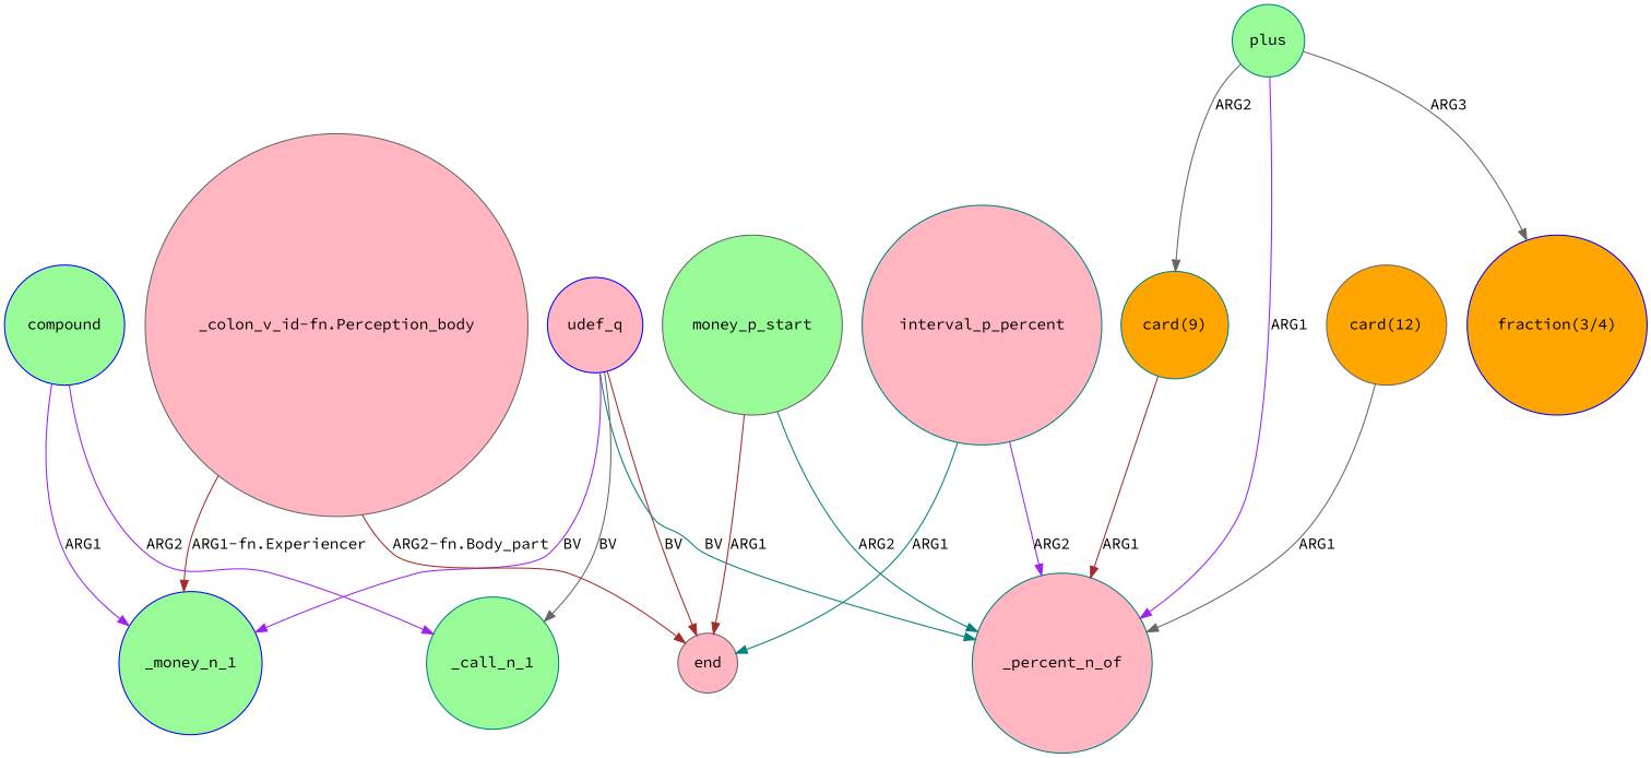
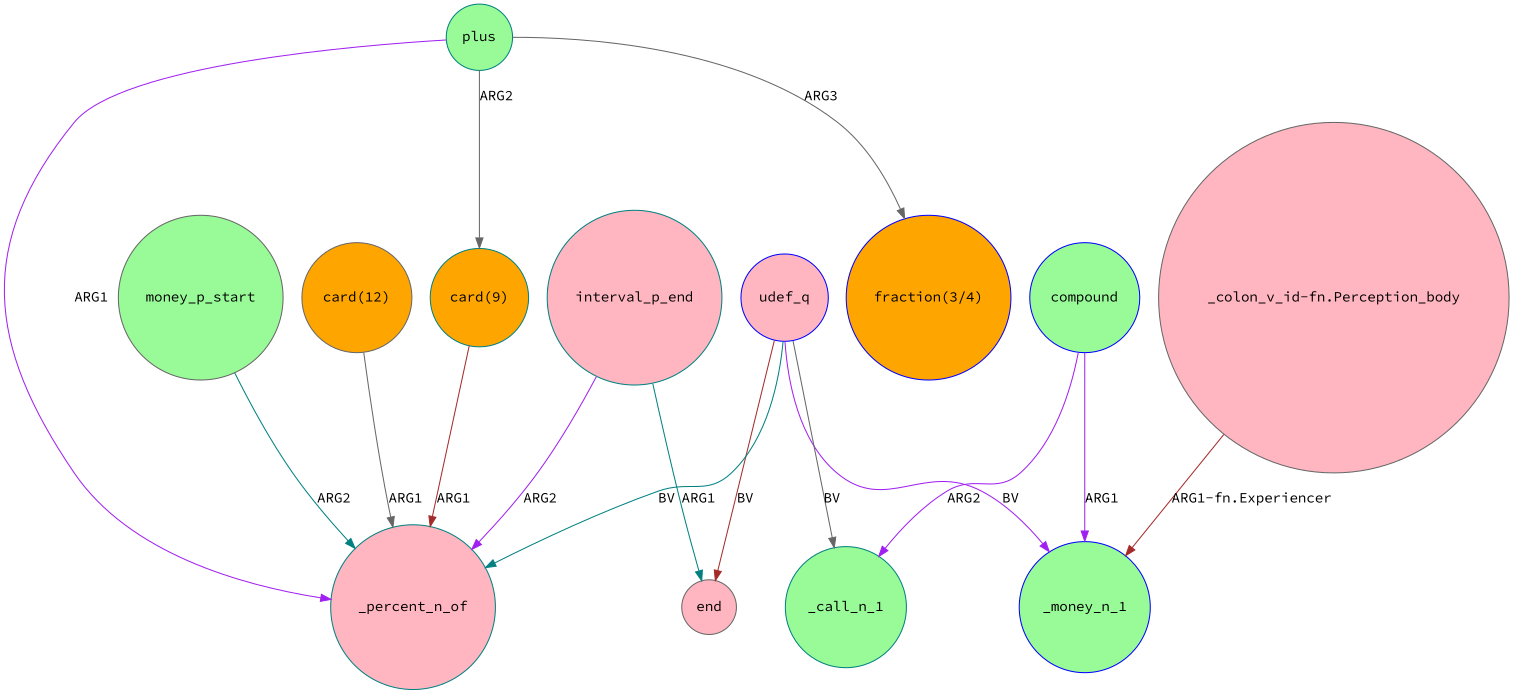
  digraph {
    fontname="Source Code Pro"
    node [color=teal fillcolor=lightpink fontname="Source Code Pro" shape=circle style=filled]
    edge [color=brown fontname="Source Code Pro"]
    udef_q [color=blue]
    n2 [color=gray40 label=end]
    _percent_n_of
    _money_n_1 [color=blue fillcolor=palegreen]
    _call_n_1 [fillcolor=palegreen]
    "card(9)" [fillcolor=orange]
    "_colon_v_id-fn.Perception_body" [color=gray40]
    "fraction(3/4)" [color=blue fillcolor=orange]
-   interval_p_end [label=interval_p_percent]
+   interval_p_end
    n10 [color=gray40 fillcolor=palegreen label=money_p_start]
    plus [fillcolor=palegreen]
    n12 [color=gray40 fillcolor=orange label="card(12)"]
    compound [color=blue fillcolor=palegreen]
    udef_q -> n2 [label=BV]
    udef_q -> _percent_n_of [color=teal label=BV]
    udef_q -> _money_n_1 [color=purple label=BV]
    udef_q -> _call_n_1 [color=gray40 label=BV]
    "card(9)" -> _percent_n_of [label=ARG1]
-   "_colon_v_id-fn.Perception_body" -> n2 [label="ARG2-fn.Body_part"]
    "_colon_v_id-fn.Perception_body" -> _money_n_1 [label="ARG1-fn.Experiencer"]
    interval_p_end -> n2 [color=teal label=ARG1]
    interval_p_end -> _percent_n_of [color=purple label=ARG2]
-   n10 -> n2 [label=ARG1]
    n10 -> _percent_n_of [color=teal label=ARG2]
    plus -> _percent_n_of [color=purple label=ARG1]
    plus -> "card(9)" [color=gray40 label=ARG2]
    plus -> "fraction(3/4)" [color=gray40 label=ARG3]
    n12 -> _percent_n_of [color=gray40 label=ARG1]
    compound -> _money_n_1 [color=purple label=ARG1]
    compound -> _call_n_1 [color=purple label=ARG2]
  }
